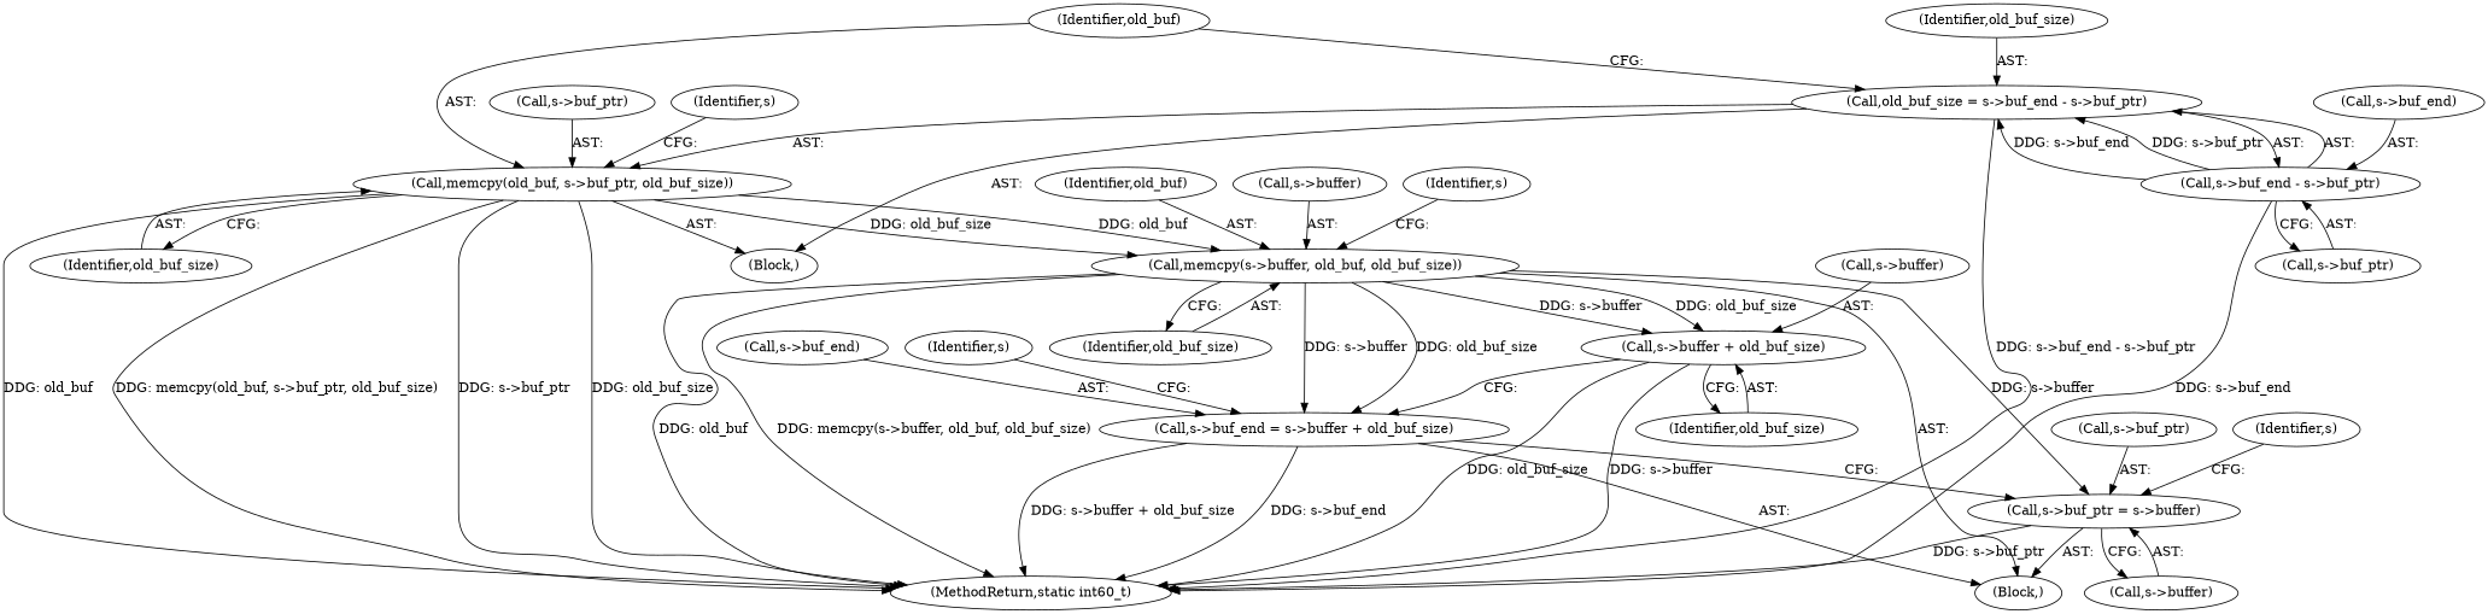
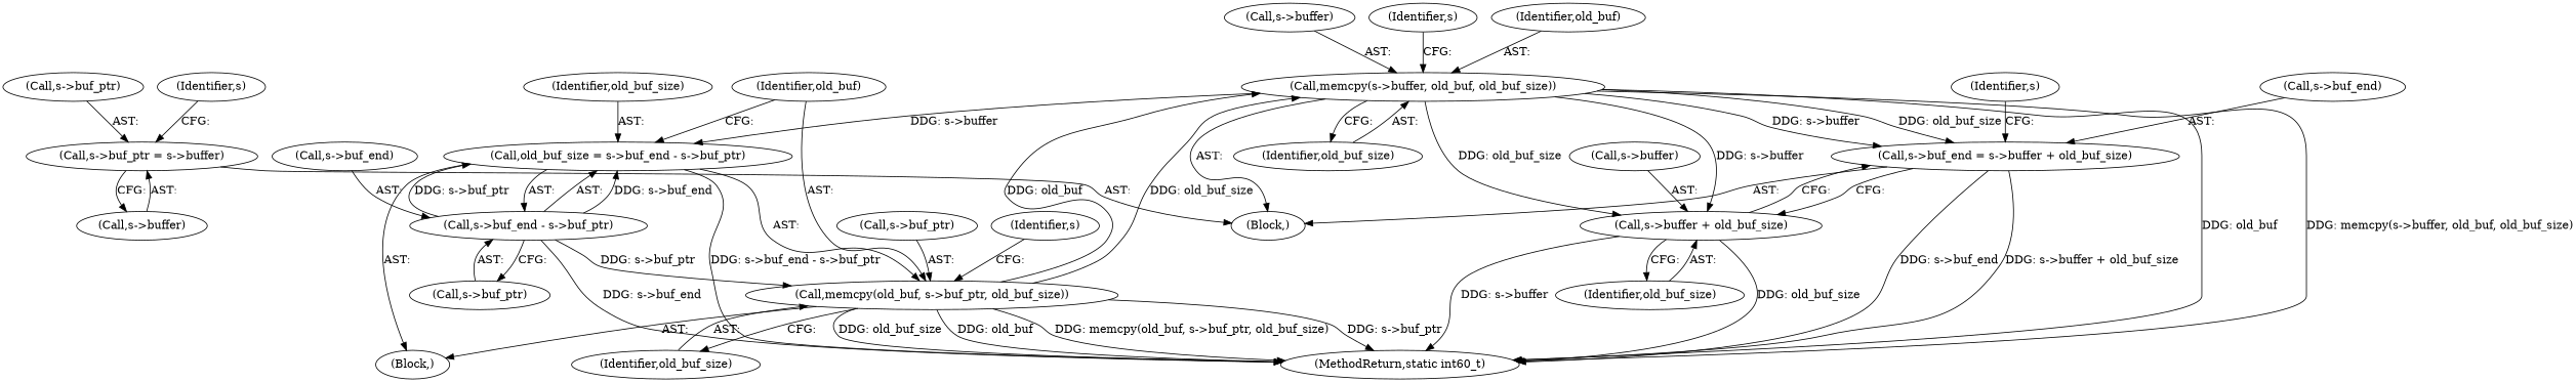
  digraph {
    n1 [label="(Call,memcpy(s->buffer, old_buf, old_buf_size))"]
    n2 [label="(Call,s->buf_ptr = s->buffer)"]
    n3 [label="(Call,s->buf_end = s->buffer + old_buf_size)"]
    n4 [label="(Call,s->buffer + old_buf_size)"]
    n5 [label="(Identifier,old_buf_size)"]
    n6 [label="(MethodReturn,static int60_t)"]
    n7 [label="(Block,)"]
    n8 [label="(Call,s->buffer)"]
    n9 [label="(Identifier,old_buf_size)"]
    n10 [label="(Call,memcpy(old_buf, s->buf_ptr, old_buf_size))"]
    n11 [label="(Block,)"]
    n12 [label="(Identifier,old_buf_size)"]
    n13 [label="(Call,s->buf_end - s->buf_ptr)"]
    n14 [label="(Call,old_buf_size = s->buf_end - s->buf_ptr)"]
    n15 [label="(Call,s->buf_ptr)"]
    n16 [label="(Identifier,old_buf)"]
    n17 [label="(Identifier,s)"]
    n18 [label="(Call,s->buffer)"]
    n19 [label="(Identifier,old_buf_size)"]
    n20 [label="(Call,s->buf_end)"]
    n21 [label="(Call,s->buffer)"]
    n22 [label="(Call,s->buf_ptr)"]
    n23 [label="(Identifier,s)"]
    n24 [label="(Identifier,s)"]
    n25 [label="(Identifier,s)"]
    n26 [label="(Call,s->buf_end)"]
    n27 [label="(Identifier,old_buf)"]
    n28 [label="(Call,s->buf_ptr)"]
-   n1 -> n2 [label="DDG: s->buffer"]
+   n1 -> n14 [label="DDG: s->buffer"]
    n1 -> n3 [label="DDG: s->buffer"]
    n1 -> n3 [label="DDG: old_buf_size"]
    n1 -> n4 [label="DDG: s->buffer"]
    n1 -> n4 [label="DDG: old_buf_size"]
    n1 -> n5 [label="CFG: "]
    n1 -> n6 [label="DDG: old_buf"]
    n1 -> n6 [label="DDG: memcpy(s->buffer, old_buf, old_buf_size)"]
    n1 -> n7 [label="AST: "]
-   n2 -> n6 [label="DDG: s->buf_ptr"]
    n2 -> n7 [label="AST: "]
    n2 -> n8 [label="CFG: "]
-   n3 -> n2 [label="CFG: "]
+   n3 -> n4 [label="CFG: "]
    n3 -> n6 [label="DDG: s->buf_end"]
    n3 -> n6 [label="DDG: s->buffer + old_buf_size"]
    n3 -> n7 [label="AST: "]
    n4 -> n3 [label="CFG: "]
    n4 -> n6 [label="DDG: old_buf_size"]
    n4 -> n6 [label="DDG: s->buffer"]
    n4 -> n9 [label="CFG: "]
    n5 -> n1 [label="AST: "]
    n8 -> n2 [label="AST: "]
    n9 -> n4 [label="AST: "]
    n10 -> n1 [label="DDG: old_buf"]
    n10 -> n1 [label="DDG: old_buf_size"]
    n10 -> n6 [label="DDG: memcpy(old_buf, s->buf_ptr, old_buf_size)"]
    n10 -> n6 [label="DDG: s->buf_ptr"]
    n10 -> n6 [label="DDG: old_buf_size"]
    n10 -> n6 [label="DDG: old_buf"]
    n10 -> n11 [label="AST: "]
    n10 -> n12 [label="CFG: "]
    n12 -> n10 [label="AST: "]
    n13 -> n6 [label="DDG: s->buf_end"]
+   n13 -> n10 [label="DDG: s->buf_ptr"]
    n13 -> n14 [label="AST: "]
    n13 -> n14 [label="DDG: s->buf_end"]
    n13 -> n14 [label="DDG: s->buf_ptr"]
    n13 -> n15 [label="CFG: "]
    n14 -> n6 [label="DDG: s->buf_end - s->buf_ptr"]
    n14 -> n10 [label="AST: "]
    n14 -> n11 [label="AST: "]
    n14 -> n13 [label="AST: "]
    n15 -> n13 [label="AST: "]
    n16 -> n10 [label="AST: "]
    n16 -> n14 [label="CFG: "]
    n17 -> n3 [label="CFG: "]
    n18 -> n4 [label="AST: "]
    n19 -> n14 [label="AST: "]
    n20 -> n3 [label="AST: "]
    n21 -> n1 [label="AST: "]
    n22 -> n2 [label="AST: "]
    n23 -> n10 [label="CFG: "]
    n24 -> n2 [label="CFG: "]
    n25 -> n1 [label="CFG: "]
    n26 -> n13 [label="AST: "]
    n27 -> n1 [label="AST: "]
    n28 -> n10 [label="AST: "]
  }
